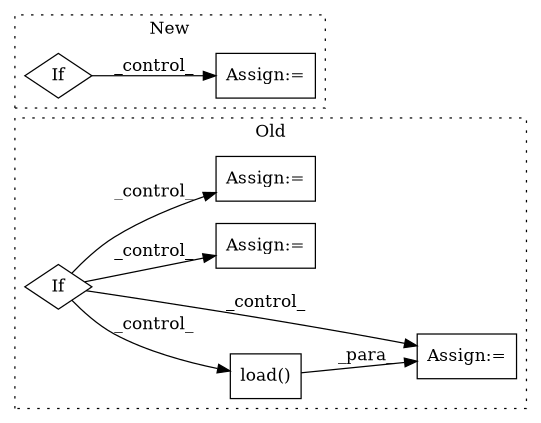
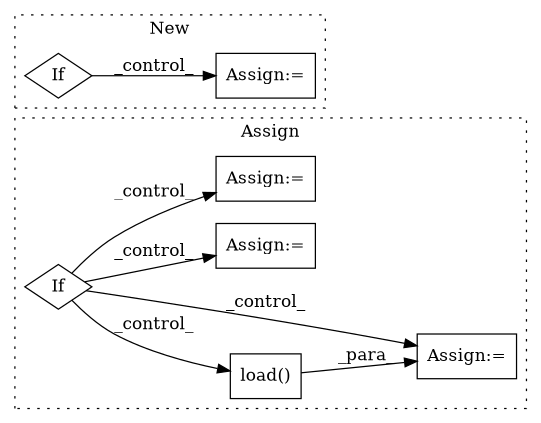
  digraph {
    rankdir=LR
    node [a=68 l=3 shape=box]
    n1 [a=75 l="24,1" label="load()" s="2656,2695"]
    n2 [label="Assign:=" s=2653]
    n3 [a=96 label=If s=2513 shape=diamond]
    n4 [label="Assign:=" s=3979]
    n5 [label="Assign:=" s=2765]
    n6 [a=96 label=If s=8160 shape=diamond]
    n7 [label="Assign:=" s=8214]
    subgraph cluster_1 {
-     label=Old
+     label=Assign
      style=dotted
      n1
      n2
      n3
      n4
      n5
    }
    subgraph cluster_2 {
      label=New
      style=dotted
      n6
      n7
    }
    n1 -> n2 [label=_para_]
    n3 -> n1 [label=_control_]
    n3 -> n2 [label=_control_]
    n3 -> n4 [label=_control_]
    n3 -> n5 [label=_control_]
    n6 -> n7 [label=_control_]
  }
